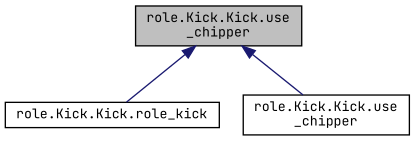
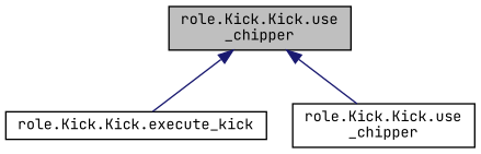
  digraph {
    rankdir=TB
    fontname="JetBrains Mono"
    node [color=black fillcolor=white fontname="JetBrains Mono" fontsize=10 shape=record style=filled]
    edge [color=midnightblue dir=back fontname="JetBrains Mono" fontsize=10 labelfontname=Helvetica labelfontsize=10 style=solid]
    n1 [fillcolor=grey75 fontcolor=black height=0.2 label="role.Kick.Kick.use\l_chipper" width=0.4]
-   n2 [height=0.2 label="role.Kick.Kick.role_kick" width=0.4]
+   n2 [height=0.2 label="role.Kick.Kick.execute_kick" width=0.4]
    n3 [height=0.2 label="role.Kick.Kick.use\l_chipper" width=0.4]
    n1 -> n2
    n1 -> n3
  }
